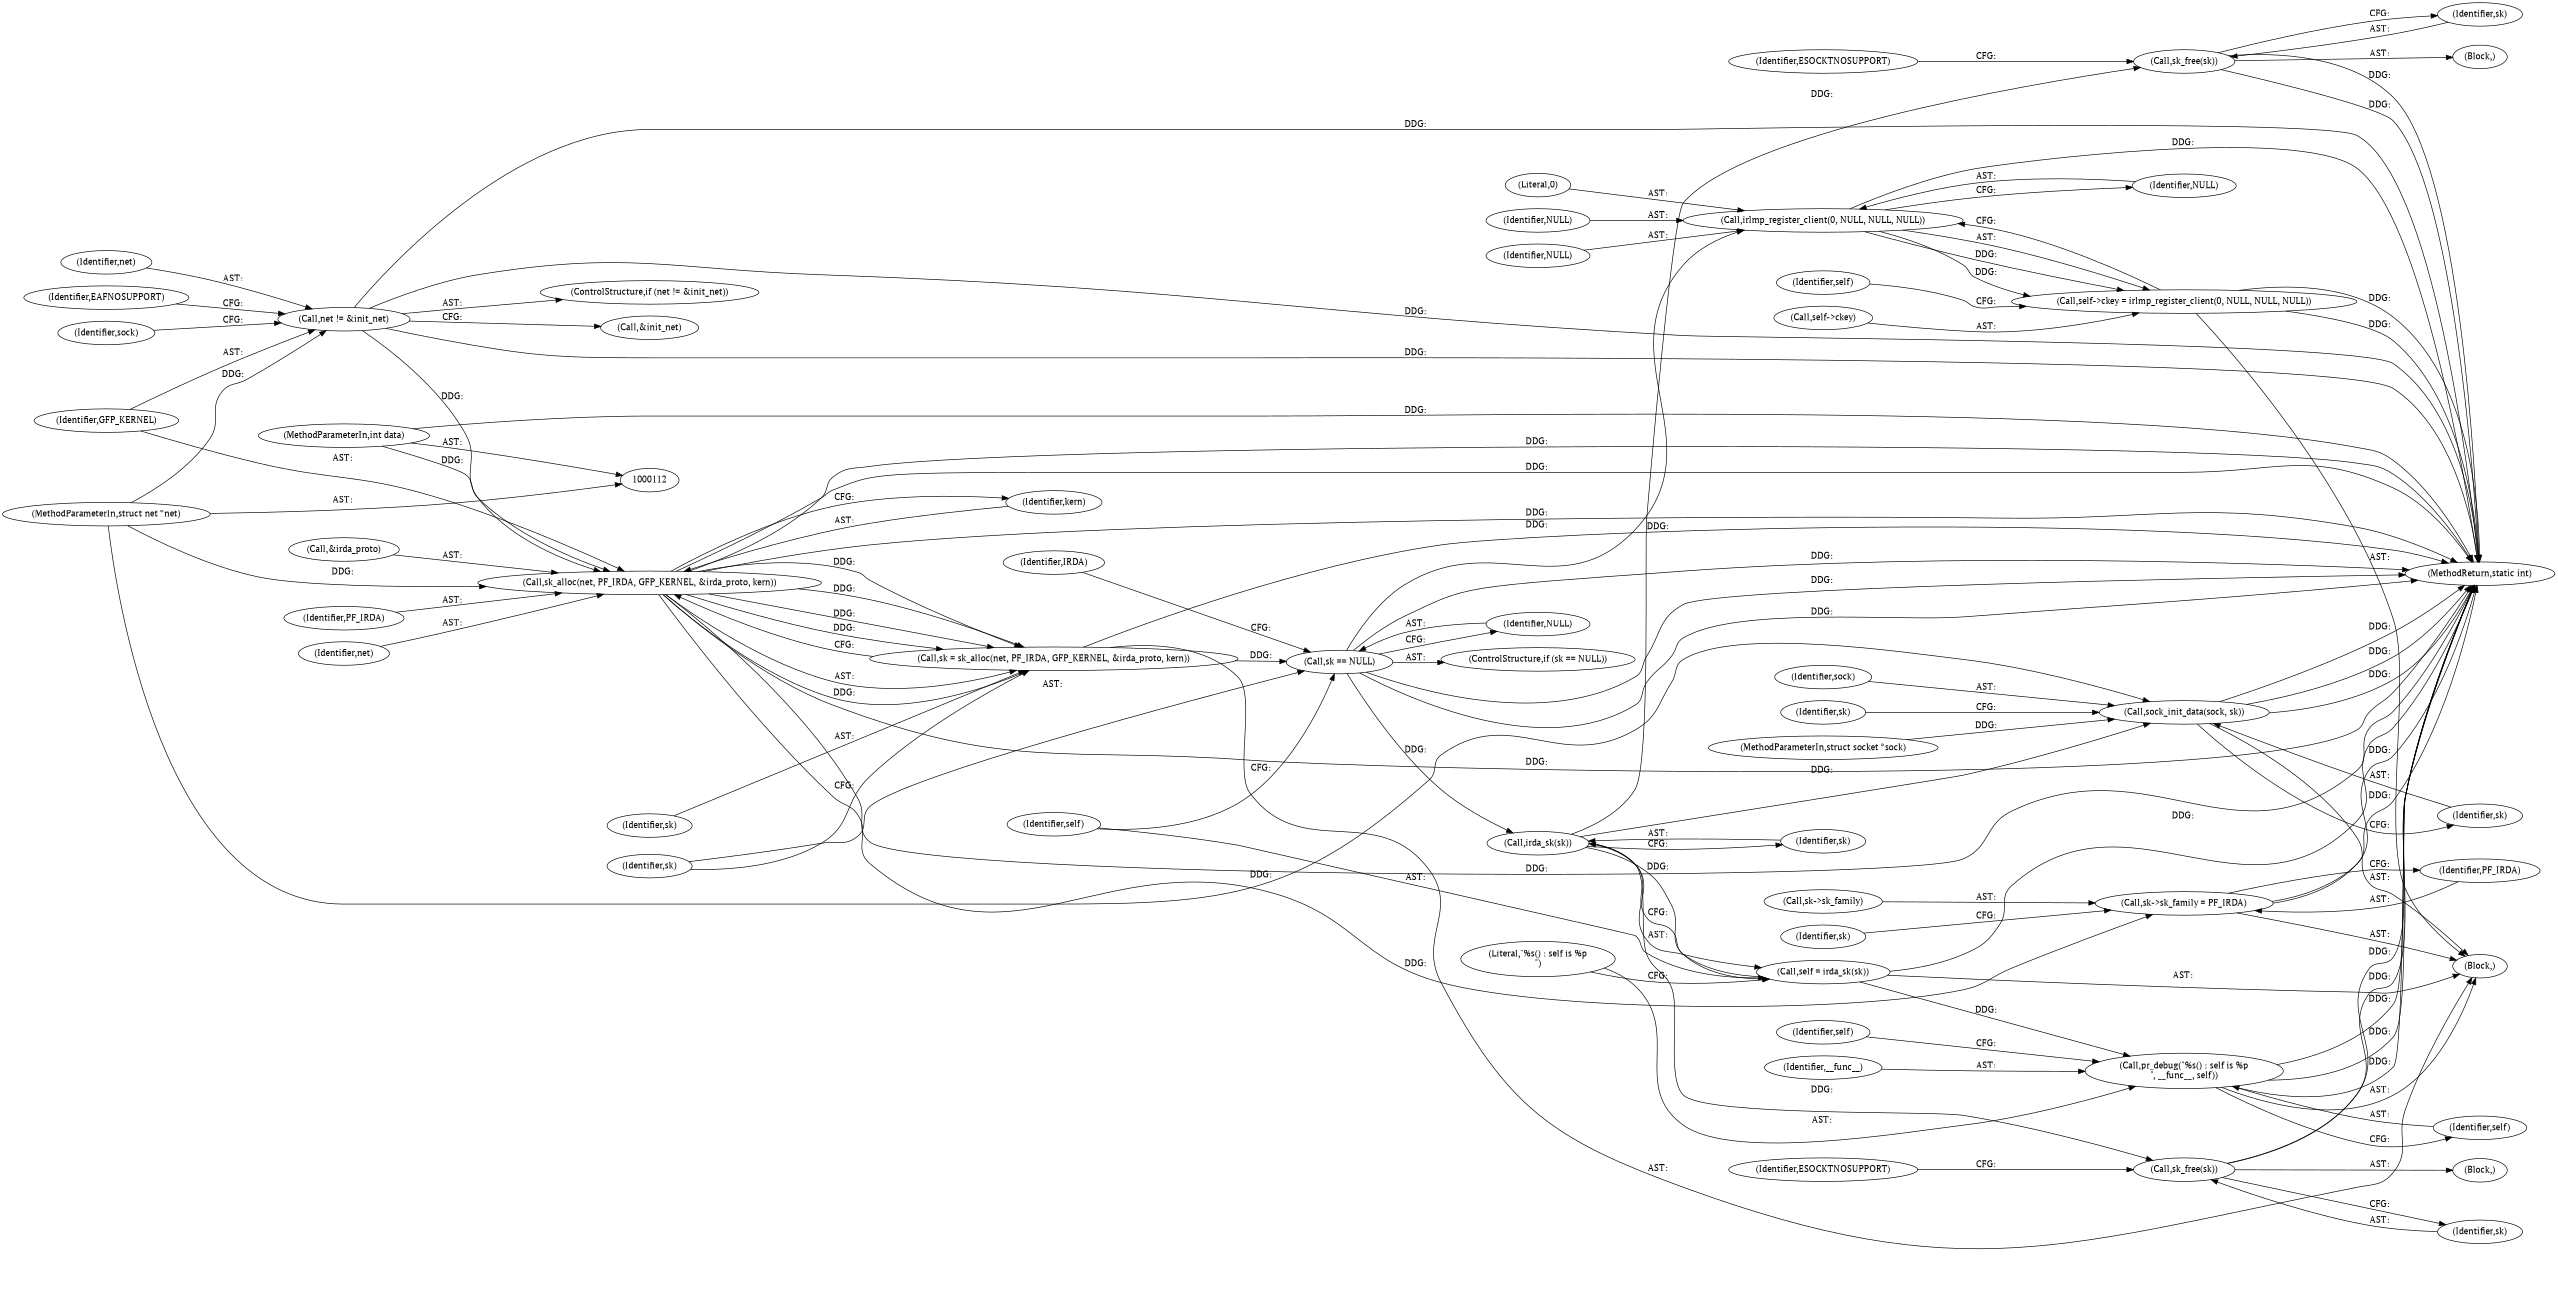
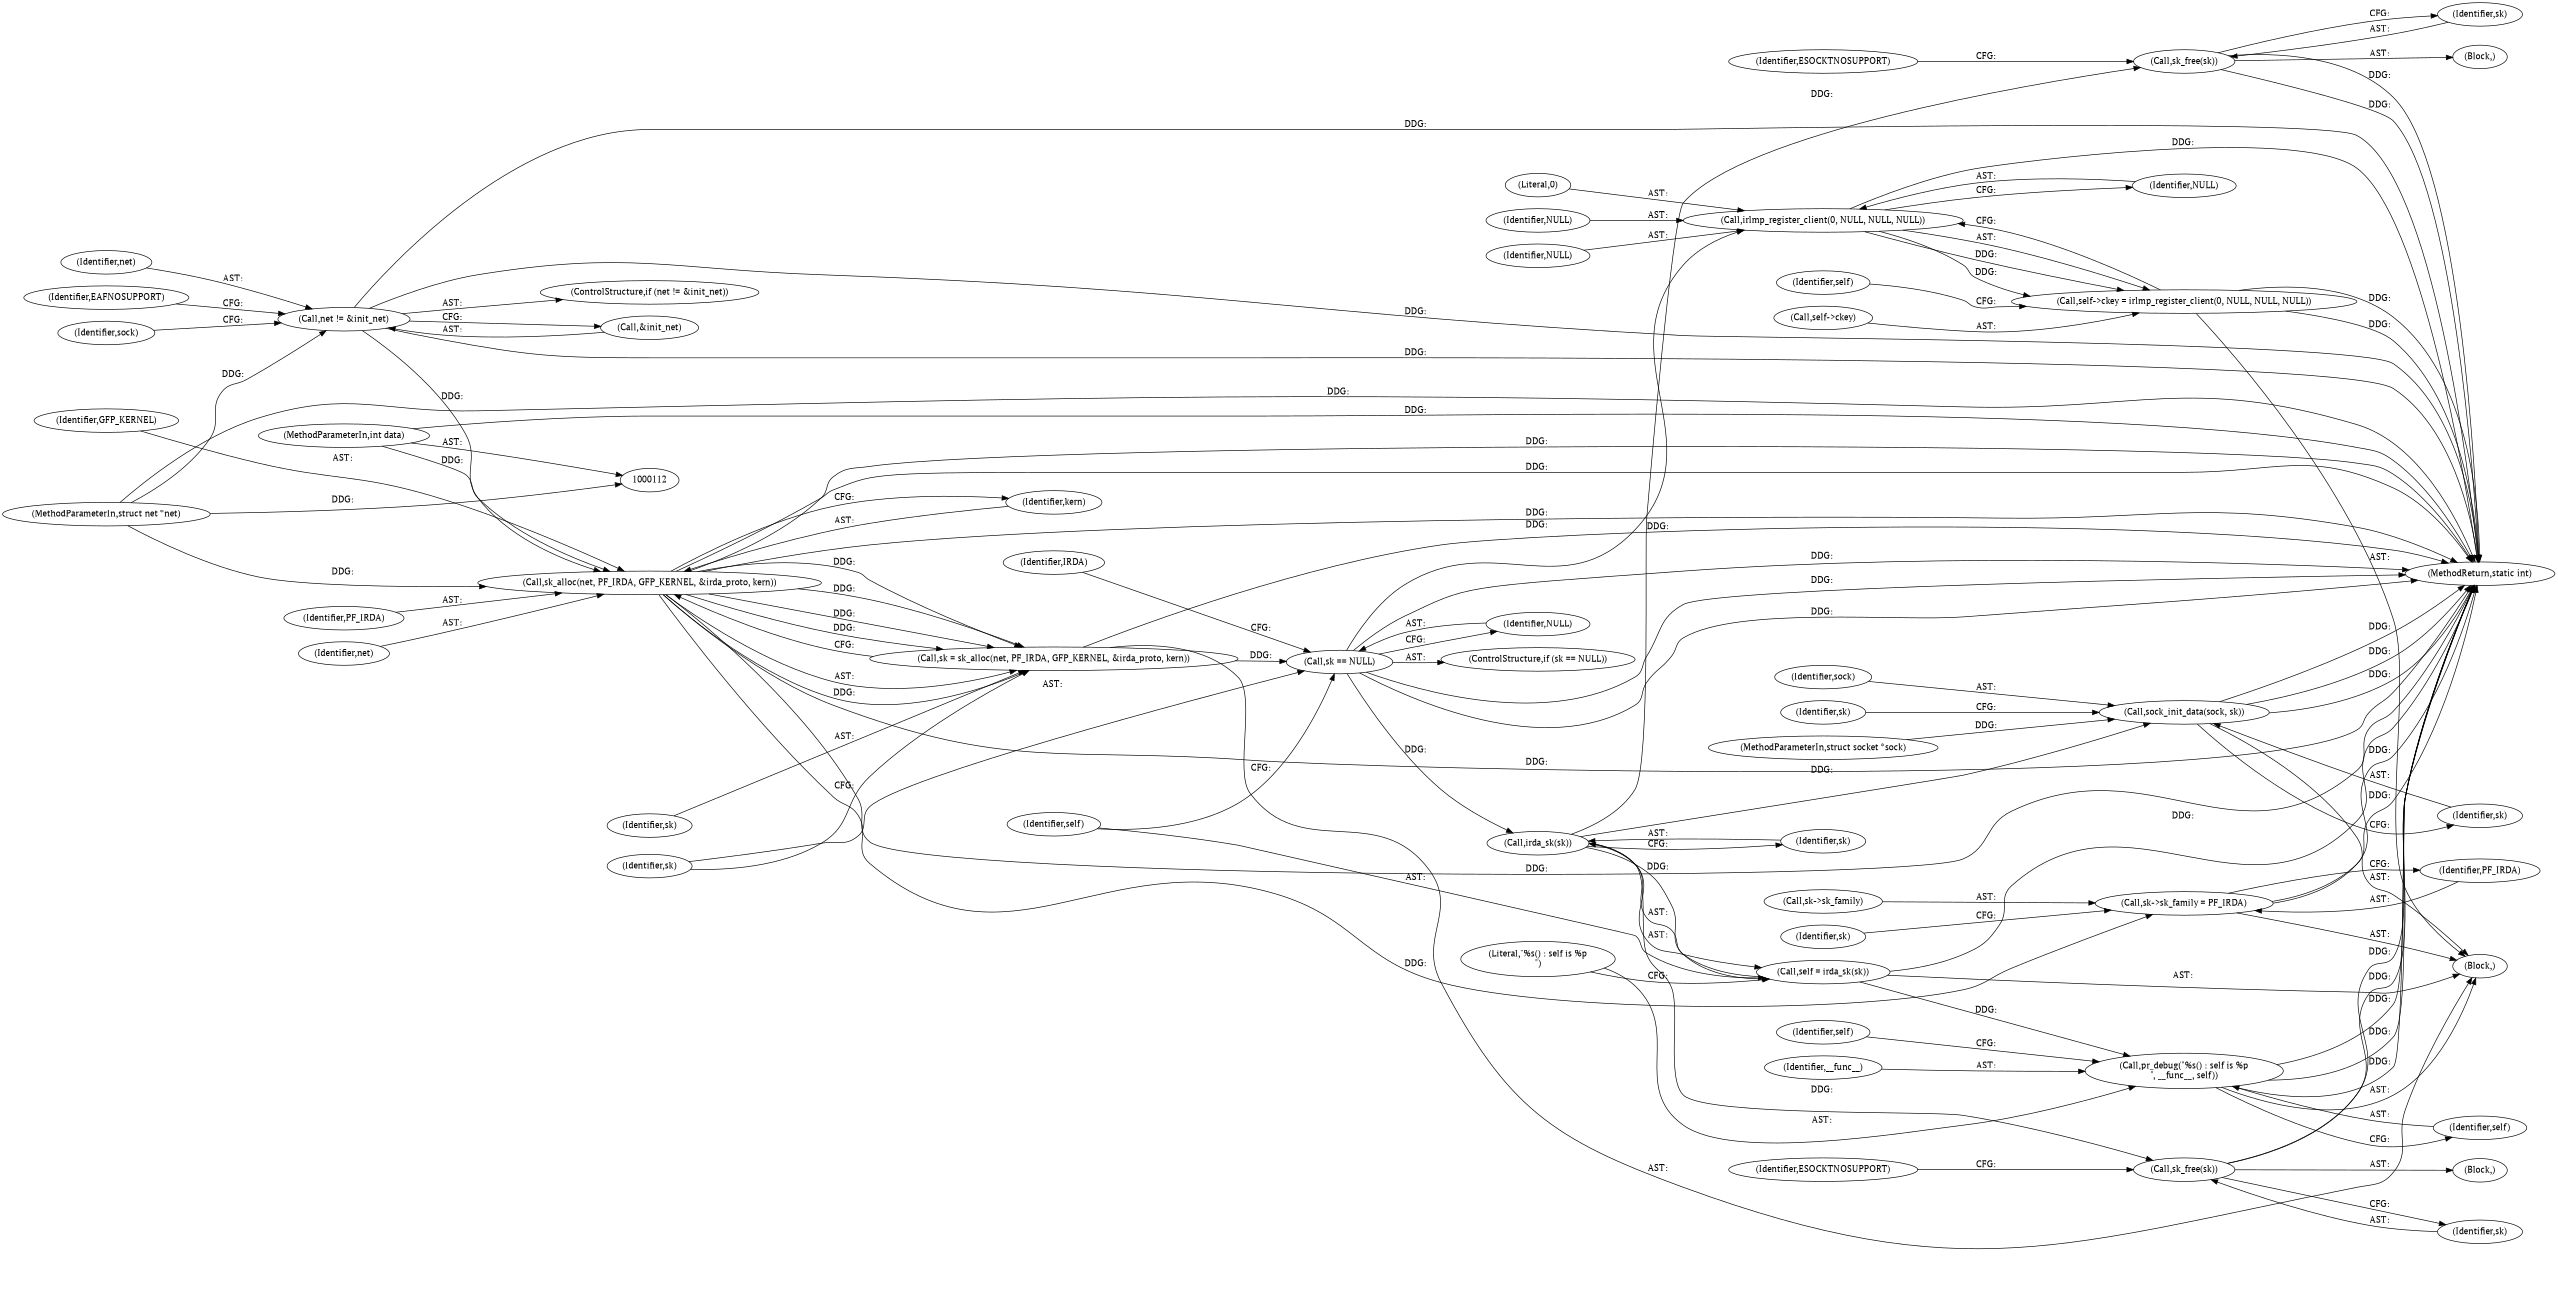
  digraph {
    fontname="PT Serif"
    rankdir=LR
    node [fontname="PT Serif"]
    edge [fontname="PT Serif"]
    n1 [label="(Call,sk_alloc(net, PF_IRDA, GFP_KERNEL, &irda_proto, kern))"]
    n2 [label="(Call,sk = sk_alloc(net, PF_IRDA, GFP_KERNEL, &irda_proto, kern))"]
    n3 [label="(Call,sk->sk_family = PF_IRDA)"]
    n4 [label="(Identifier,kern)"]
    n5 [label="(MethodReturn,static int)"]
    n6 [label="(Call,sk == NULL)"]
    n7 [label="(Block,)"]
    n8 [label="(Identifier,PF_IRDA)"]
    n9 [label="(Call,net != &init_net)"]
    n10 [label="(ControlStructure,if (net != &init_net))"]
    n11 [label="(Call,&init_net)"]
    n12 [label="(MethodParameterIn,struct net *net)"]
    1000112
    n14 [label="(MethodParameterIn,int data)"]
    n15 [label="(Call,irda_sk(sk))"]
    n16 [label="(Call,irlmp_register_client(0, NULL, NULL, NULL))"]
    n17 [label="(Identifier,NULL)"]
    n18 [label="(ControlStructure,if (sk == NULL))"]
    n19 [label="(Call,self = irda_sk(sk))"]
    n20 [label="(Call,sk_free(sk))"]
    n21 [label="(Call,sk_free(sk))"]
    n22 [label="(Call,sock_init_data(sock, sk))"]
    n23 [label="(Identifier,sk)"]
    n24 [label="(Call,self->ckey = irlmp_register_client(0, NULL, NULL, NULL))"]
    n25 [label="(Identifier,NULL)"]
    n26 [label="(Call,pr_debug(\"%s() : self is %p\n\", __func__, self))"]
    n27 [label="(Block,)"]
    n28 [label="(Identifier,sk)"]
    n29 [label="(Block,)"]
    n30 [label="(Identifier,sk)"]
    n31 [label="(Identifier,sk)"]
    n32 [label="(Identifier,self)"]
    n33 [label="(Literal,\"%s() : self is %p\n\")"]
    n34 [label="(Identifier,self)"]
    n35 [label="(Identifier,sock)"]
    n36 [label="(Identifier,sk)"]
    n37 [label="(Identifier,ESOCKTNOSUPPORT)"]
-   n38 [label="(Call,&irda_proto)"]
    n39 [label="(Literal,0)"]
    n40 [label="(Identifier,GFP_KERNEL)"]
    n41 [label="(Identifier,sk)"]
    n42 [label="(Identifier,net)"]
    n43 [label="(Identifier,sk)"]
    n44 [label="(Identifier,__func__)"]
    n45 [label="(Identifier,sock)"]
    n46 [label="(Identifier,sk)"]
    n47 [label="(Call,sk->sk_family)"]
    n48 [label="(Call,self->ckey)"]
    n49 [label="(Identifier,self)"]
    n50 [label="(Identifier,ESOCKTNOSUPPORT)"]
    n51 [label="(Identifier,NULL)"]
    n52 [label="(Identifier,self)"]
    n53 [label="(Identifier,PF_IRDA)"]
    n54 [label="(Identifier,NULL)"]
    n55 [label="(Identifier,net)"]
    n56 [label="(Identifier,IRDA)"]
    n57 [label="(MethodParameterIn,struct socket *sock)"]
    n58 [label="(Identifier,EAFNOSUPPORT)"]
    n1 -> n2 [label="AST: "]
    n1 -> n2 [label="DDG: "]
    n1 -> n2 [label="DDG: "]
    n1 -> n2 [label="DDG: "]
    n1 -> n2 [label="DDG: "]
    n1 -> n2 [label="DDG: "]
    n1 -> n3 [label="DDG: "]
    n1 -> n4 [label="CFG: "]
    n1 -> n5 [label="DDG: "]
    n1 -> n5 [label="DDG: "]
    n1 -> n5 [label="DDG: "]
    n1 -> n5 [label="DDG: "]
    n1 -> n5 [label="DDG: "]
    n2 -> n1 [label="CFG: "]
    n2 -> n5 [label="DDG: "]
    n2 -> n6 [label="DDG: "]
    n2 -> n7 [label="AST: "]
    n3 -> n5 [label="DDG: "]
    n3 -> n5 [label="DDG: "]
    n3 -> n7 [label="AST: "]
    n3 -> n8 [label="CFG: "]
    n4 -> n1 [label="AST: "]
    n6 -> n5 [label="DDG: "]
    n6 -> n5 [label="DDG: "]
    n6 -> n5 [label="DDG: "]
    n6 -> n15 [label="DDG: "]
    n6 -> n16 [label="DDG: "]
    n6 -> n17 [label="CFG: "]
    n6 -> n18 [label="AST: "]
    n8 -> n3 [label="AST: "]
    n9 -> n1 [label="DDG: "]
    n9 -> n5 [label="DDG: "]
    n9 -> n5 [label="DDG: "]
    n9 -> n5 [label="DDG: "]
    n9 -> n10 [label="AST: "]
    n9 -> n11 [label="CFG: "]
-   n40 -> n9 [label="AST: "]
+   n11 -> n9 [label="AST: "]
    n12 -> n1 [label="DDG: "]
-   n12 -> n22 [label="DDG: "]
+   n12 -> n5 [label="DDG: "]
    n12 -> n9 [label="DDG: "]
-   n12 -> 1000112 [label="AST: "]
+   n12 -> 1000112 [label="DDG: "]
    n14 -> n1 [label="DDG: "]
    n14 -> n5 [label="DDG: "]
    n14 -> 1000112 [label="AST: "]
    n15 -> n19 [label="AST: "]
    n15 -> n19 [label="DDG: "]
    n15 -> n20 [label="DDG: "]
    n15 -> n21 [label="DDG: "]
    n15 -> n22 [label="DDG: "]
    n15 -> n23 [label="CFG: "]
    n16 -> n5 [label="DDG: "]
    n16 -> n24 [label="AST: "]
    n16 -> n24 [label="DDG: "]
    n16 -> n24 [label="DDG: "]
    n16 -> n25 [label="CFG: "]
    n17 -> n6 [label="AST: "]
    n19 -> n5 [label="DDG: "]
    n19 -> n7 [label="AST: "]
-   n19 -> n15 [label="CFG: "]
+   n19 -> n15 [label="AST: "]
    n19 -> n26 [label="DDG: "]
    n20 -> n5 [label="DDG: "]
    n20 -> n5 [label="DDG: "]
    n20 -> n27 [label="AST: "]
    n20 -> n28 [label="CFG: "]
    n21 -> n5 [label="DDG: "]
    n21 -> n5 [label="DDG: "]
    n21 -> n29 [label="AST: "]
    n21 -> n30 [label="CFG: "]
    n22 -> n5 [label="DDG: "]
    n22 -> n5 [label="DDG: "]
    n22 -> n5 [label="DDG: "]
    n22 -> n7 [label="AST: "]
    n22 -> n31 [label="CFG: "]
    n23 -> n15 [label="AST: "]
    n24 -> n5 [label="DDG: "]
    n24 -> n5 [label="DDG: "]
    n24 -> n7 [label="AST: "]
    n24 -> n16 [label="CFG: "]
    n25 -> n16 [label="AST: "]
    n26 -> n5 [label="DDG: "]
    n26 -> n5 [label="DDG: "]
    n26 -> n5 [label="DDG: "]
    n26 -> n7 [label="AST: "]
    n26 -> n32 [label="CFG: "]
    n28 -> n20 [label="AST: "]
    n30 -> n21 [label="AST: "]
    n31 -> n22 [label="AST: "]
    n32 -> n26 [label="AST: "]
    n33 -> n19 [label="CFG: "]
    n33 -> n26 [label="AST: "]
    n34 -> n26 [label="CFG: "]
    n35 -> n9 [label="CFG: "]
    n36 -> n2 [label="CFG: "]
    n36 -> n6 [label="AST: "]
    n37 -> n21 [label="CFG: "]
-   n38 -> n1 [label="AST: "]
    n39 -> n16 [label="AST: "]
    n40 -> n1 [label="AST: "]
    n41 -> n2 [label="AST: "]
    n42 -> n9 [label="AST: "]
    n43 -> n3 [label="CFG: "]
    n44 -> n26 [label="AST: "]
    n45 -> n22 [label="AST: "]
    n46 -> n22 [label="CFG: "]
    n47 -> n3 [label="AST: "]
    n48 -> n24 [label="AST: "]
    n49 -> n24 [label="CFG: "]
    n50 -> n20 [label="CFG: "]
    n51 -> n16 [label="AST: "]
    n52 -> n6 [label="CFG: "]
    n52 -> n19 [label="AST: "]
    n53 -> n1 [label="AST: "]
    n54 -> n16 [label="AST: "]
    n55 -> n1 [label="AST: "]
    n56 -> n6 [label="CFG: "]
    n57 -> n22 [label="DDG: "]
    n58 -> n9 [label="CFG: "]
  }
